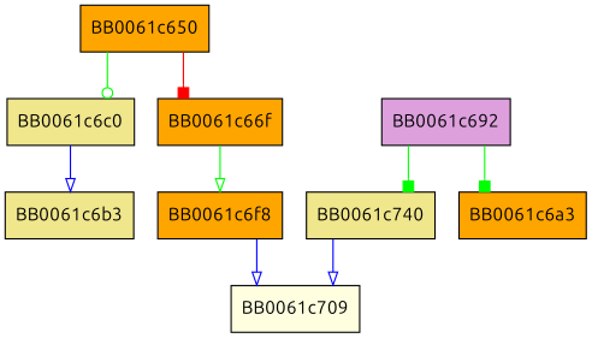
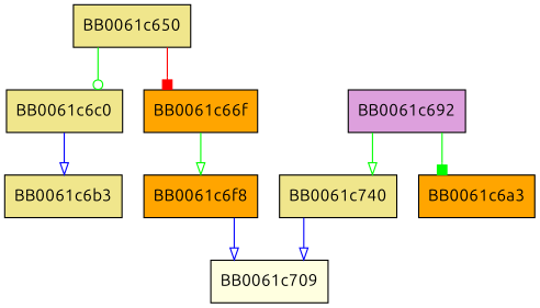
  digraph {
    fontname=Ubuntu
    splines=ortho
    node [fillcolor=orange fontname=Ubuntu shape=box style=filled]
    edge [arrowhead=onormal color=green fontname=Ubuntu]
    BB0061c6c0 [fillcolor=khaki]
-   BB0061c650
+   BB0061c650 [fillcolor=khaki]
    BB0061c66f
    BB0061c6b3 [fillcolor=khaki]
    BB0061c6f8
    BB0061c709 [fillcolor=lightyellow]
    BB0061c692 [fillcolor=plum]
    BB0061c740 [fillcolor=khaki]
    BB0061c6a3
    BB0061c6c0 -> BB0061c6b3 [color=blue]
    BB0061c650 -> BB0061c6c0 [arrowhead=odot]
    BB0061c650 -> BB0061c66f [arrowhead=box color=red]
    BB0061c66f -> BB0061c6f8
    BB0061c6f8 -> BB0061c709 [color=blue]
-   BB0061c692 -> BB0061c740 [arrowhead=box]
+   BB0061c692 -> BB0061c740
    BB0061c692 -> BB0061c6a3 [arrowhead=box]
    BB0061c740 -> BB0061c709 [color=blue]
  }
